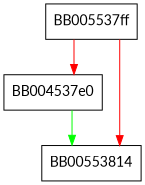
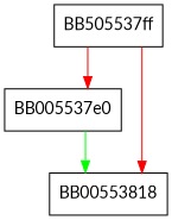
  digraph {
    fontname=Lato
    splines=ortho
    node [fontname=Lato shape=box]
    edge [color=red fontname=Lato]
-   BB005537e0 [label=BB004537e0]
-   BB00553818 [label=BB00553814]
-   BB005537ff
+   BB005537e0
+   BB00553818
+   BB005537ff [label=BB505537ff]
    BB005537e0 -> BB00553818 [color=green]
    BB005537ff -> BB005537e0
    BB005537ff -> BB00553818
  }
